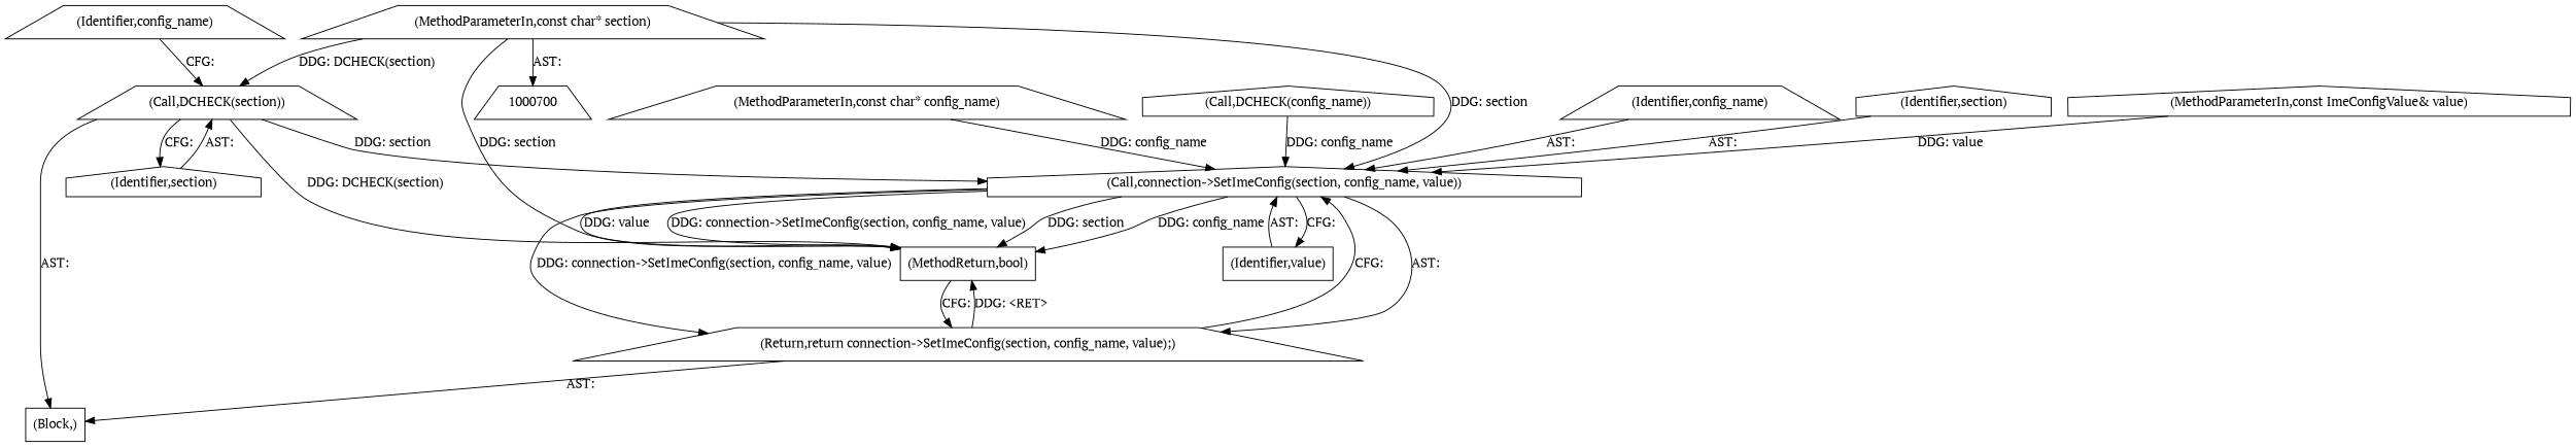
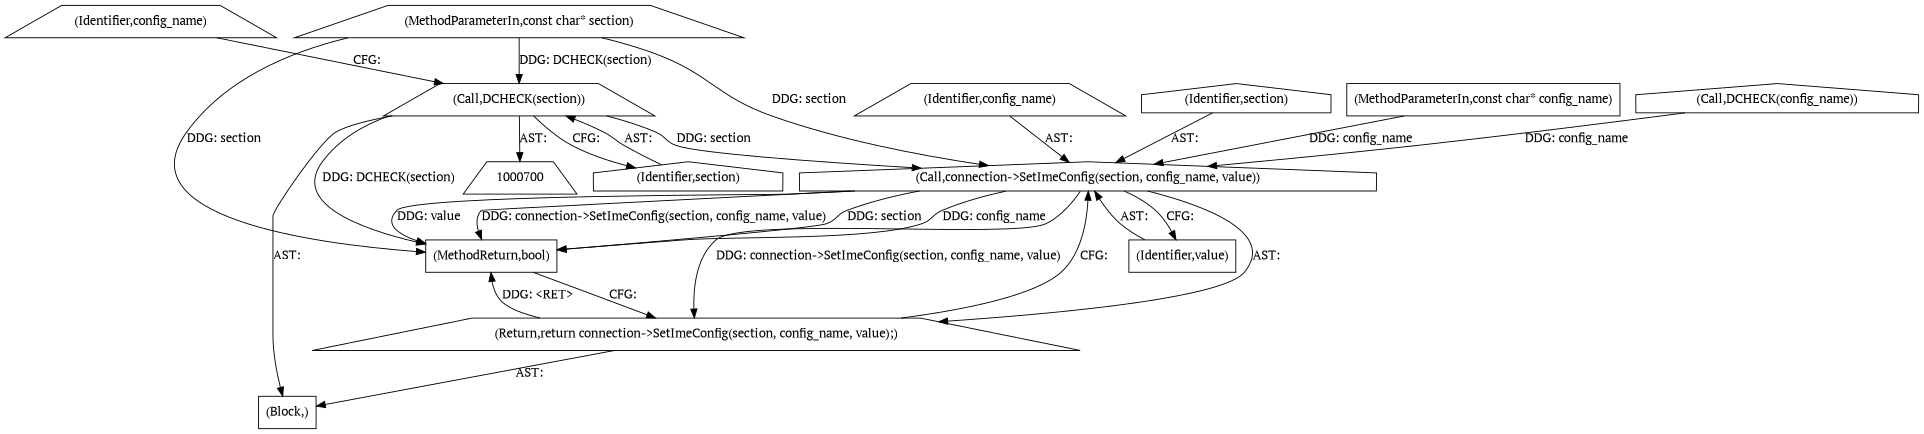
  digraph {
    fontname="PT Serif"
    node [fontname="PT Serif" shape=trapezium]
    edge [fontname="PT Serif"]
    n1 [label="(MethodParameterIn,const char* section)"]
    n2 [label="(Call,DCHECK(section))"]
    n3 [label="(Call,connection->SetImeConfig(section, config_name, value))" shape=house]
    n4 [label="(MethodReturn,bool)" shape=box]
    n5 [label=1000700]
    n6 [label="(Identifier,section)" shape=house]
    n7 [label="(Block,)" shape=box]
    n8 [label="(Return,return connection->SetImeConfig(section, config_name, value);)"]
    n9 [label="(Identifier,value)" shape=box]
    n10 [label="(Identifier,config_name)"]
    n11 [label="(Identifier,config_name)"]
    n12 [label="(Identifier,section)" shape=house]
-   n13 [label="(MethodParameterIn,const ImeConfigValue& value)" shape=house]
-   n14 [label="(MethodParameterIn,const char* config_name)"]
+   n14 [label="(MethodParameterIn,const char* config_name)" shape=box]
    n15 [label="(Call,DCHECK(config_name))" shape=house]
    n1 -> n2 [label="DDG: DCHECK(section)"]
    n1 -> n3 [label="DDG: section"]
    n1 -> n4 [label="DDG: section"]
-   n1 -> n5 [label="AST: "]
+   n2 -> n5 [label="AST: "]
    n2 -> n3 [label="DDG: section"]
    n2 -> n4 [label="DDG: DCHECK(section)"]
    n2 -> n6 [label="CFG: "]
    n2 -> n7 [label="AST: "]
    n3 -> n4 [label="DDG: value"]
    n3 -> n4 [label="DDG: connection->SetImeConfig(section, config_name, value)"]
    n3 -> n4 [label="DDG: section"]
    n3 -> n4 [label="DDG: config_name"]
    n3 -> n8 [label="AST: "]
    n3 -> n8 [label="DDG: connection->SetImeConfig(section, config_name, value)"]
    n3 -> n9 [label="CFG: "]
    n4 -> n8 [label="CFG: "]
    n6 -> n2 [label="AST: "]
    n8 -> n3 [label="CFG: "]
    n8 -> n4 [label="DDG: <RET>"]
    n8 -> n7 [label="AST: "]
    n9 -> n3 [label="AST: "]
    n10 -> n2 [label="CFG: "]
    n11 -> n3 [label="AST: "]
    n12 -> n3 [label="AST: "]
-   n13 -> n3 [label="DDG: value"]
    n14 -> n3 [label="DDG: config_name"]
    n15 -> n3 [label="DDG: config_name"]
  }
